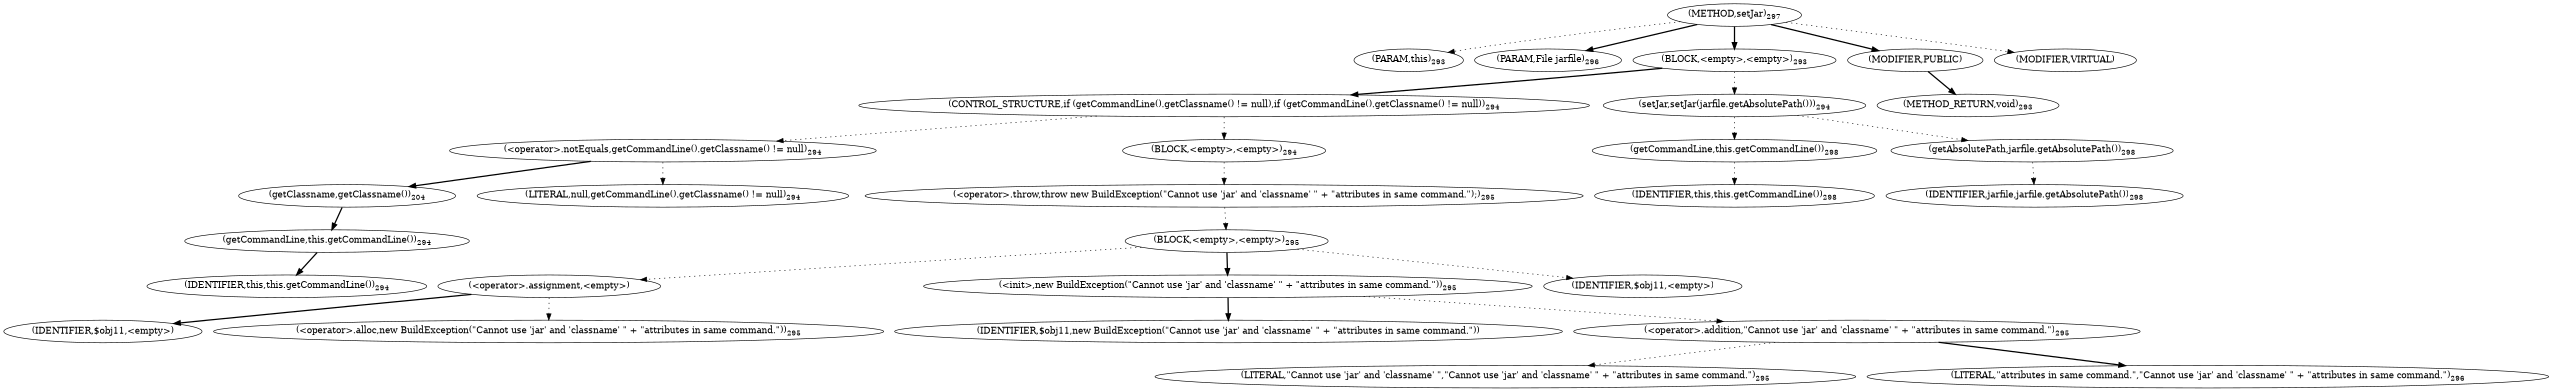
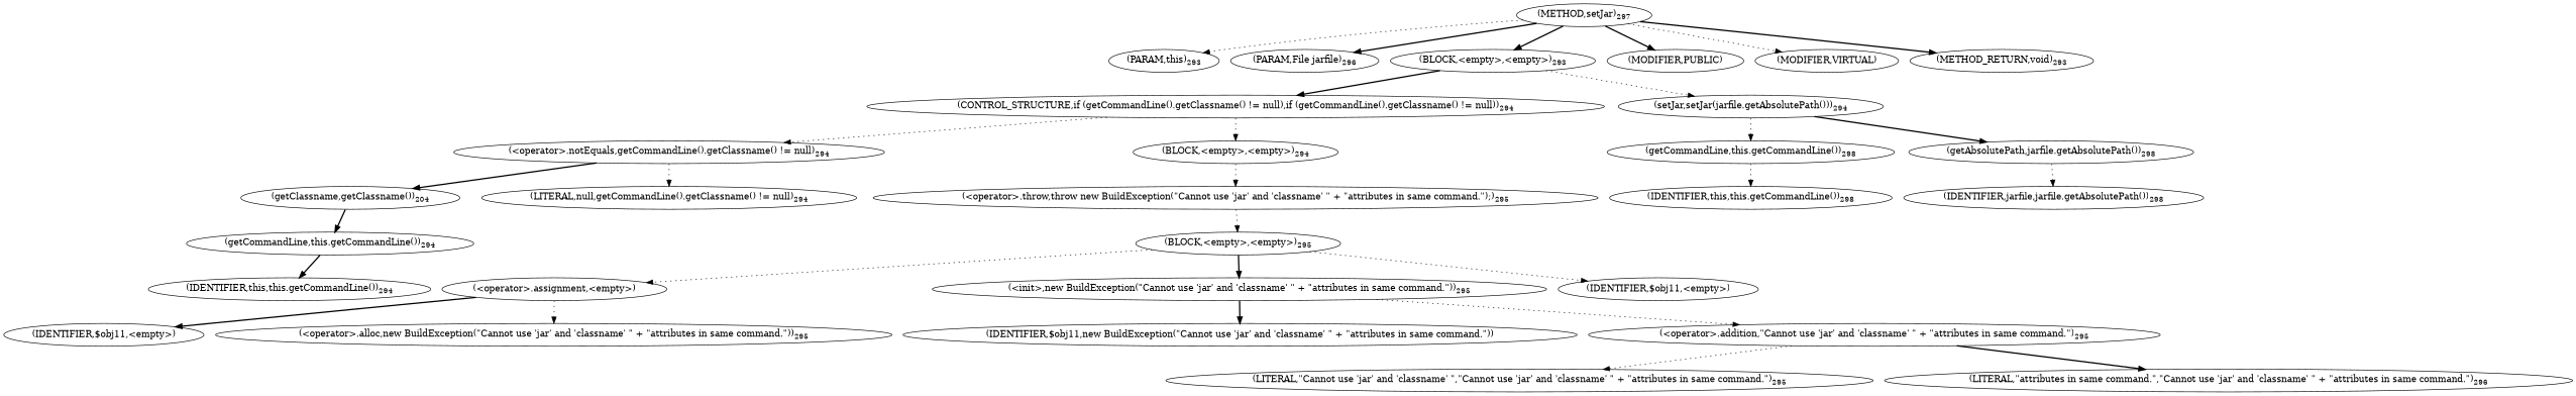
  digraph {
    edge [style=dotted]
    n1 [label=<(METHOD,setJar)<SUB>297</SUB>>]
    n2 [label=<(PARAM,this)<SUB>293</SUB>>]
    n3 [label=<(PARAM,File jarfile)<SUB>296</SUB>>]
    n4 [label=<(BLOCK,&lt;empty&gt;,&lt;empty&gt;)<SUB>293</SUB>>]
    n5 [label=<(MODIFIER,PUBLIC)>]
    n6 [label=<(MODIFIER,VIRTUAL)>]
    n7 [label=<(METHOD_RETURN,void)<SUB>293</SUB>>]
    n8 [label=<(CONTROL_STRUCTURE,if (getCommandLine().getClassname() != null),if (getCommandLine().getClassname() != null))<SUB>294</SUB>>]
    n9 [label=<(setJar,setJar(jarfile.getAbsolutePath()))<SUB>294</SUB>>]
    n10 [label=<(&lt;operator&gt;.notEquals,getCommandLine().getClassname() != null)<SUB>294</SUB>>]
    n11 [label=<(BLOCK,&lt;empty&gt;,&lt;empty&gt;)<SUB>294</SUB>>]
    n12 [label=<(getCommandLine,this.getCommandLine())<SUB>298</SUB>>]
    n13 [label=<(getAbsolutePath,jarfile.getAbsolutePath())<SUB>298</SUB>>]
    n14 [label=<(getClassname,getClassname())<SUB>204</SUB>>]
    n15 [label=<(LITERAL,null,getCommandLine().getClassname() != null)<SUB>294</SUB>>]
    n16 [label=<(&lt;operator&gt;.throw,throw new BuildException(&quot;Cannot use 'jar' and 'classname' &quot; + &quot;attributes in same command.&quot;);)<SUB>295</SUB>>]
    n17 [label=<(getCommandLine,this.getCommandLine())<SUB>294</SUB>>]
    n18 [label=<(IDENTIFIER,this,this.getCommandLine())<SUB>294</SUB>>]
    n19 [label=<(BLOCK,&lt;empty&gt;,&lt;empty&gt;)<SUB>295</SUB>>]
    n20 [label=<(&lt;operator&gt;.assignment,&lt;empty&gt;)>]
    n21 [label=<(&lt;init&gt;,new BuildException(&quot;Cannot use 'jar' and 'classname' &quot; + &quot;attributes in same command.&quot;))<SUB>295</SUB>>]
    n22 [label=<(IDENTIFIER,$obj11,&lt;empty&gt;)>]
    n23 [label=<(IDENTIFIER,$obj11,&lt;empty&gt;)>]
    n24 [label=<(&lt;operator&gt;.alloc,new BuildException(&quot;Cannot use 'jar' and 'classname' &quot; + &quot;attributes in same command.&quot;))<SUB>295</SUB>>]
    n25 [label=<(IDENTIFIER,$obj11,new BuildException(&quot;Cannot use 'jar' and 'classname' &quot; + &quot;attributes in same command.&quot;))>]
    n26 [label=<(&lt;operator&gt;.addition,&quot;Cannot use 'jar' and 'classname' &quot; + &quot;attributes in same command.&quot;)<SUB>295</SUB>>]
    n27 [label=<(LITERAL,&quot;Cannot use 'jar' and 'classname' &quot;,&quot;Cannot use 'jar' and 'classname' &quot; + &quot;attributes in same command.&quot;)<SUB>295</SUB>>]
    n28 [label=<(LITERAL,&quot;attributes in same command.&quot;,&quot;Cannot use 'jar' and 'classname' &quot; + &quot;attributes in same command.&quot;)<SUB>296</SUB>>]
    n29 [label=<(IDENTIFIER,this,this.getCommandLine())<SUB>298</SUB>>]
    n30 [label=<(IDENTIFIER,jarfile,jarfile.getAbsolutePath())<SUB>298</SUB>>]
    n1 -> n2
    n1 -> n3 [style=bold]
    n1 -> n4 [style=bold]
    n1 -> n5 [style=bold]
    n1 -> n6
-   n5 -> n7 [style=bold]
+   n1 -> n7 [style=bold]
    n4 -> n8 [style=bold]
    n4 -> n9
    n8 -> n10
    n8 -> n11
    n9 -> n12
-   n9 -> n13
+   n9 -> n13 [style=bold]
    n10 -> n14 [style=bold]
    n10 -> n15
    n11 -> n16
    n12 -> n29
    n13 -> n30
    n14 -> n17 [style=bold]
    n16 -> n19
    n17 -> n18 [style=bold]
    n19 -> n20
    n19 -> n21 [style=bold]
    n19 -> n22
    n20 -> n23 [style=bold]
    n20 -> n24
    n21 -> n25 [style=bold]
    n21 -> n26
    n26 -> n27
    n26 -> n28 [style=bold]
  }
